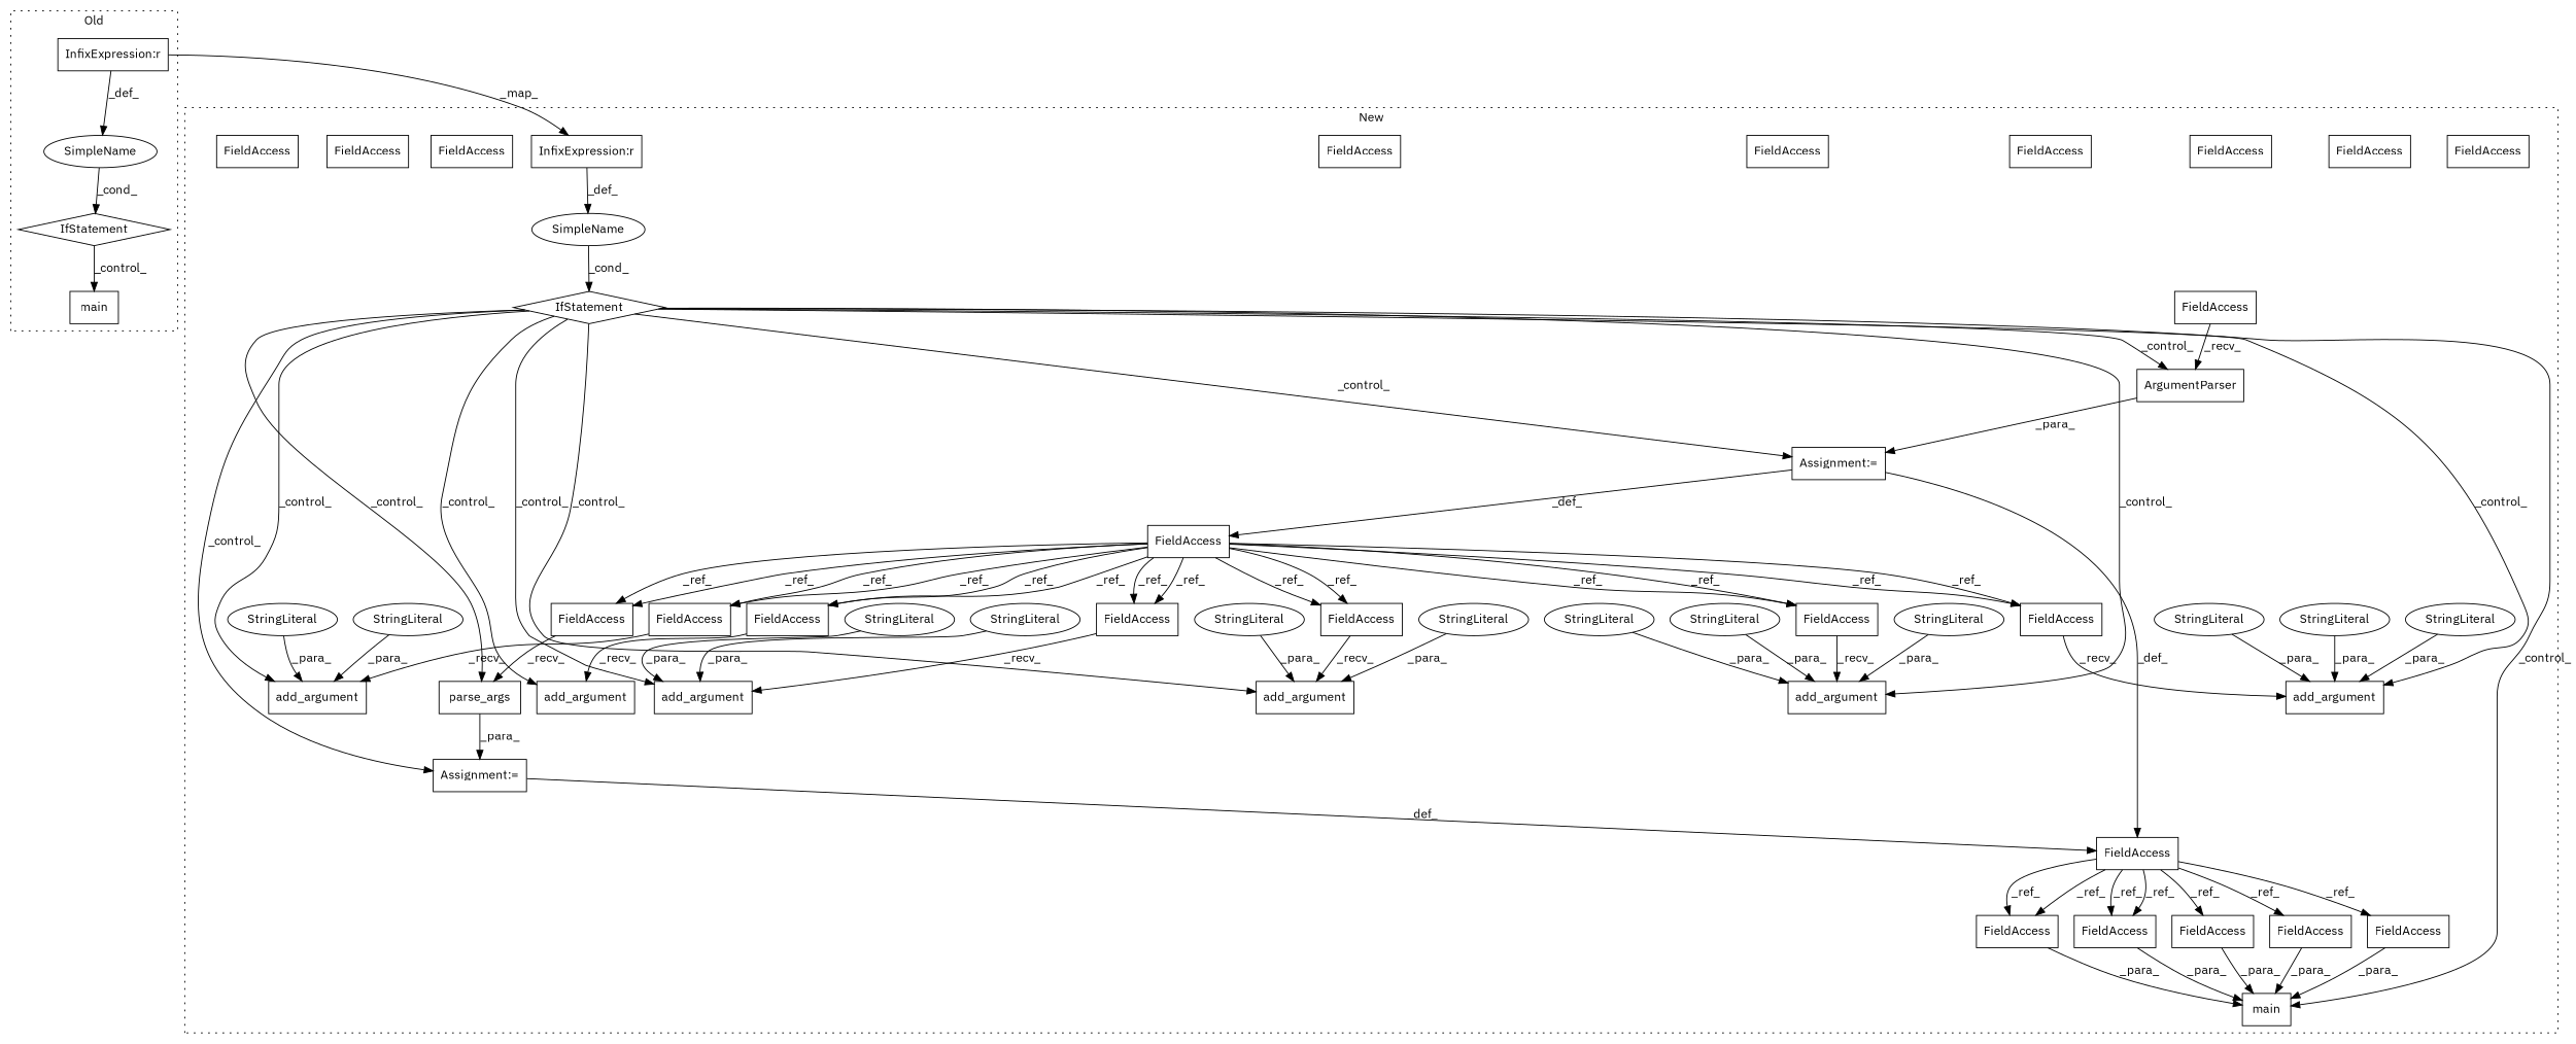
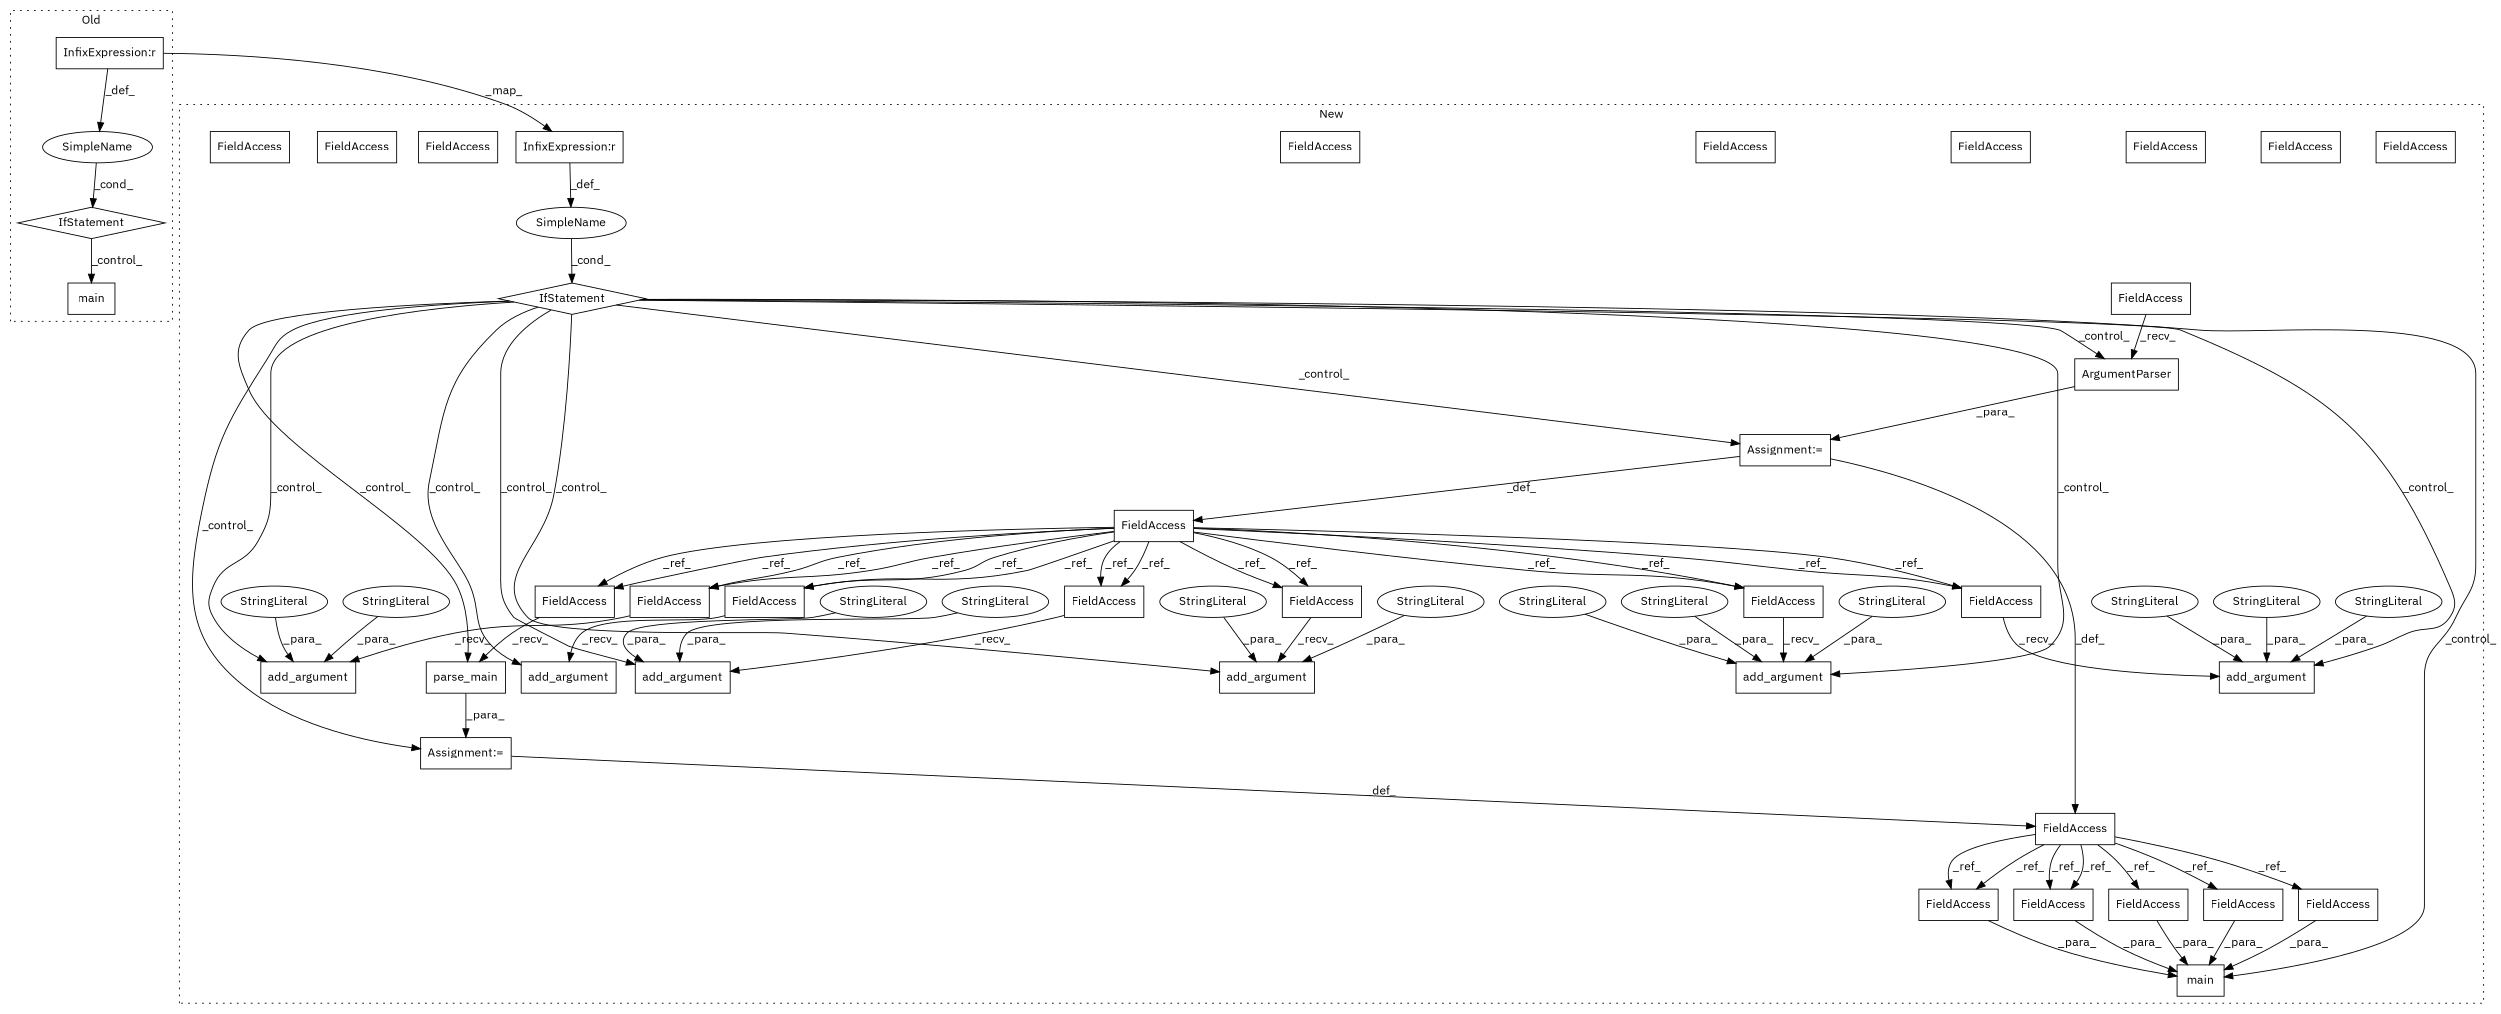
  digraph {
    fontname="IBM Plex Sans"
    node [a=22 l=6 shape=box fontname="IBM Plex Sans"]
    edge [fontname="IBM Plex Sans"]
    n1 [a=25 l="4,2" label=IfStatement s="4821,4847" shape=diamond]
    n2 [a=27 l=4 label="InfixExpression:r" s=4833]
    n3 [a=32 label=main s=4857]
    n4 [a=42 label=SimpleName shape=ellipse l=""]
    n5 [a=32 l=16 label=ArgumentParser s=4890]
    n6 [a=32 l="13,1" label=add_argument s="4921,4975"]
    n7 [a=45 l=4 label=StringLiteral s=4943 shape=ellipse]
    n8 [a=45 l=8 label=StringLiteral s=4934 shape=ellipse]
    n9 [a=7 l=1 label="Assignment:=" s=4880]
    n10 [a=7 l=1 label="Assignment:=" s=5385]
-   n11 [a=32 l=12 label=parse_args s=5393]
+   n11 [a=32 l=12 label=parse_main s=5393]
    n12 [a=32 l="13,1" label=add_argument s="5068,5135"]
    n13 [a=45 l=11 label=StringLiteral s=5081 shape=ellipse]
    n14 [a=45 l=5 label=StringLiteral s=5093 shape=ellipse]
    n15 [a=32 l="13,1" label=add_argument s="5232,5292"]
    n16 [a=45 l=10 label=StringLiteral s=5245 shape=ellipse]
    n17 [a=45 l=5 label=StringLiteral s=5256 shape=ellipse]
    n18 [a=32 l="13,1" label=add_argument s="5308,5372"]
    n19 [a=45 l=29 label=StringLiteral s=5103 shape=ellipse]
    n20 [a=45 l=20 label=StringLiteral s=4952 shape=ellipse]
    n21 [a=32 l="13,1" label=add_argument s="5151,5216"]
    n22 [a=45 l=5 label=StringLiteral s=5342 shape=ellipse]
    n23 [a=45 l=20 label=StringLiteral s=5321 shape=ellipse]
    n24 [label=FieldAccess s=4914]
    n25 [label=FieldAccess s=4874]
    n26 [label=FieldAccess s=5225]
    n27 [label=FieldAccess s=5061]
    n28 [label=FieldAccess s=5386]
    n29 [label=FieldAccess s=5144]
    n30 [label=FieldAccess s=5301]
    n31 [a=27 l=4 label="InfixExpression:r" s=4850]
    n32 [a=25 l="4,2" label=IfStatement s="4838,4864" shape=diamond]
    n33 [a=42 label=SimpleName shape=ellipse l=""]
    n34 [label=FieldAccess s=4984]
    n35 [a=32 l="13,1" label=add_argument s="4991,5052"]
    n36 [a=45 l=16 label=StringLiteral s=5164 shape=ellipse]
    n37 [a=45 l=23 label=StringLiteral s=5191 shape=ellipse]
    n38 [l=4 label=FieldAccess s=5381]
    n39 [l=4 label=FieldAccess s=5470]
    n40 [l=4 label=FieldAccess s=5516]
    n41 [a=32 l="12,1" label=main s="5435,5549"]
    n42 [l=8 label=FieldAccess s=4881]
    n43 [l=4 label=FieldAccess s=5498]
    n44 [l=4 label=FieldAccess s=5470]
    n45 [l=4 label=FieldAccess s=5516]
    n46 [l=4 label=FieldAccess s=5485]
    n47 [l=4 label=FieldAccess s=5528]
    n48 [label=FieldAccess s=5061]
    n49 [label=FieldAccess s=5386]
    n50 [label=FieldAccess s=5144]
    n51 [label=FieldAccess s=4914]
    n52 [label=FieldAccess s=5225]
    n53 [label=FieldAccess s=4984]
    n54 [label=FieldAccess s=5301]
    subgraph cluster_1 {
      label=Old
      style=dotted
      n1
      n2
      n3
      n4
    }
    subgraph cluster_2 {
      label=New
      style=dotted
      n5
      n6
      n7
      n8
      n9
      n10
      n11
      n12
      n13
      n14
      n15
      n16
      n17
      n18
      n19
      n20
      n21
      n22
      n23
      n24
      n25
      n26
      n27
      n28
      n29
      n30
      n31
      n32
      n33
      n34
      n35
      n36
      n37
      n38
      n39
      n40
      n41
      n42
      n43
      n44
      n45
      n46
      n47
      n48
      n49
      n50
      n51
      n52
      n53
      n54
    }
    n1 -> n3 [label=_control_]
    n2 -> n4 [label=_def_]
    n2 -> n31 [label=_map_]
    n4 -> n1 [label=_cond_]
    n5 -> n9 [label=_para_]
    n7 -> n6 [label=_para_]
    n8 -> n6 [label=_para_]
    n9 -> n25 [label=_def_]
    n9 -> n38 [label=_def_]
    n10 -> n38 [label=_def_]
    n11 -> n10 [label=_para_]
    n13 -> n12 [label=_para_]
    n14 -> n12 [label=_para_]
    n16 -> n15 [label=_para_]
    n17 -> n15 [label=_para_]
    n19 -> n12 [label=_para_]
    n20 -> n6 [label=_para_]
    n22 -> n18 [label=_para_]
    n23 -> n18 [label=_para_]
    n25 -> n48 [label=_ref_]
    n25 -> n48 [label=_ref_]
    n25 -> n49 [label=_ref_]
    n25 -> n49 [label=_ref_]
    n25 -> n50 [label=_ref_]
    n25 -> n50 [label=_ref_]
    n25 -> n51 [label=_ref_]
    n25 -> n51 [label=_ref_]
    n25 -> n52 [label=_ref_]
    n25 -> n52 [label=_ref_]
    n25 -> n53 [label=_ref_]
    n25 -> n53 [label=_ref_]
    n25 -> n54 [label=_ref_]
    n25 -> n54 [label=_ref_]
    n31 -> n33 [label=_def_]
    n32 -> n5 [label=_control_]
    n32 -> n6 [label=_control_]
    n32 -> n9 [label=_control_]
    n32 -> n10 [label=_control_]
    n32 -> n11 [label=_control_]
    n32 -> n12 [label=_control_]
    n32 -> n15 [label=_control_]
    n32 -> n18 [label=_control_]
    n32 -> n21 [label=_control_]
    n32 -> n35 [label=_control_]
    n32 -> n41 [label=_control_]
    n33 -> n32 [label=_cond_]
    n36 -> n21 [label=_para_]
    n37 -> n21 [label=_para_]
    n38 -> n43 [label=_ref_]
    n38 -> n44 [label=_ref_]
    n38 -> n44 [label=_ref_]
    n38 -> n45 [label=_ref_]
    n38 -> n45 [label=_ref_]
    n38 -> n46 [label=_ref_]
    n38 -> n47 [label=_ref_]
    n42 -> n5 [label=_recv_]
    n43 -> n41 [label=_para_]
    n44 -> n41 [label=_para_]
    n45 -> n41 [label=_para_]
    n46 -> n41 [label=_para_]
    n47 -> n41 [label=_para_]
    n48 -> n12 [label=_recv_]
    n49 -> n11 [label=_recv_]
    n50 -> n21 [label=_recv_]
    n51 -> n6 [label=_recv_]
    n52 -> n15 [label=_recv_]
    n53 -> n35 [label=_recv_]
    n54 -> n18 [label=_recv_]
  }
